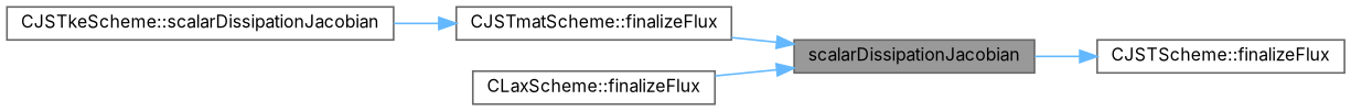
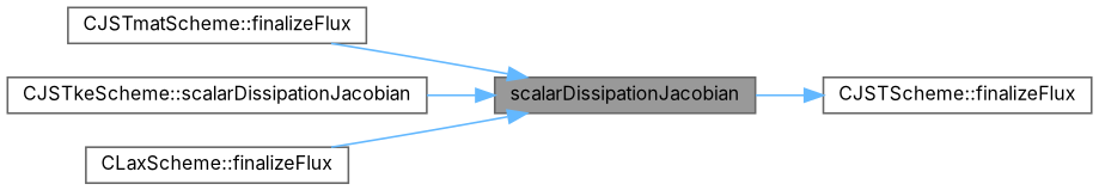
  digraph {
    fontname=Inter
    rankdir=RL
    node [color=grey40 fillcolor=white fontname=Inter fontsize=10 shape=box style=filled]
    edge [color=steelblue1 dir=back fontname=Inter fontsize=10 labelfontname=Helvetica labelfontsize=10 style=solid]
    n1 [color=gray40 fillcolor=grey60 fontcolor=black height=0.2 label=scalarDissipationJacobian width=0.4]
    n2 [height=0.2 label="CJSTmatScheme::finalizeFlux" width=0.4]
    n3 [height=0.2 label="CJSTkeScheme::scalarDissipationJacobian" width=0.4]
    n4 [height=0.2 label="CLaxScheme::finalizeFlux" width=0.4]
    n5 [height=0.2 label="CJSTScheme::finalizeFlux" width=0.4]
    n1 -> n2
-   n2 -> n3
+   n1 -> n3
    n1 -> n4
    n5 -> n1
  }
